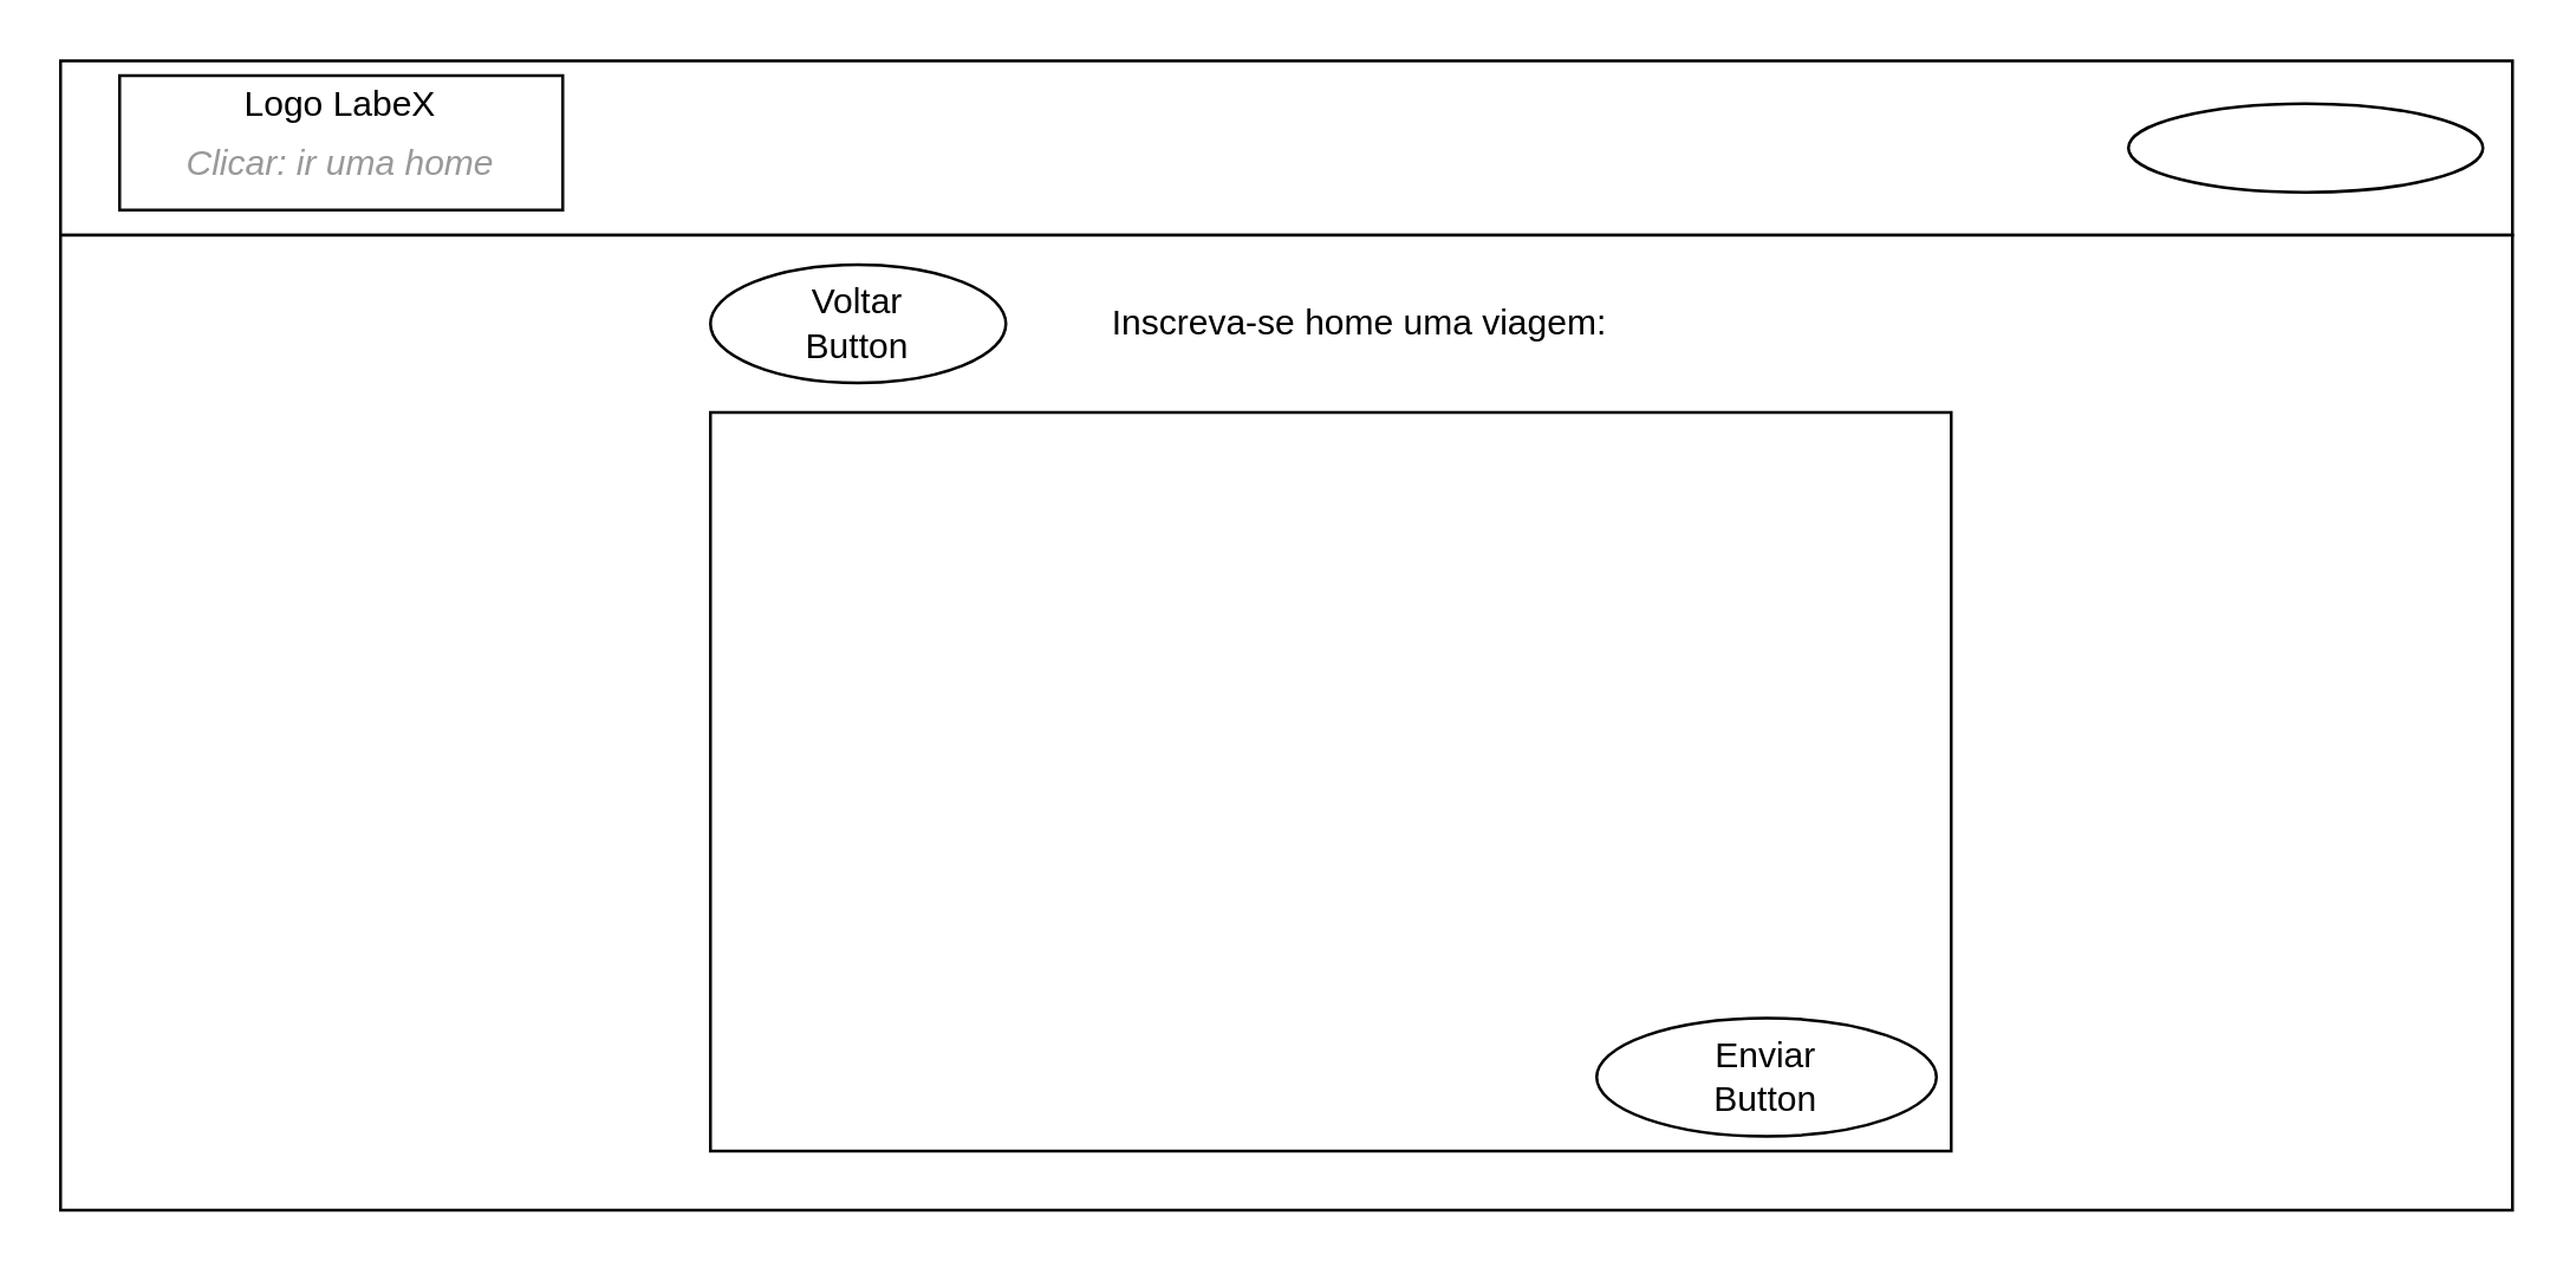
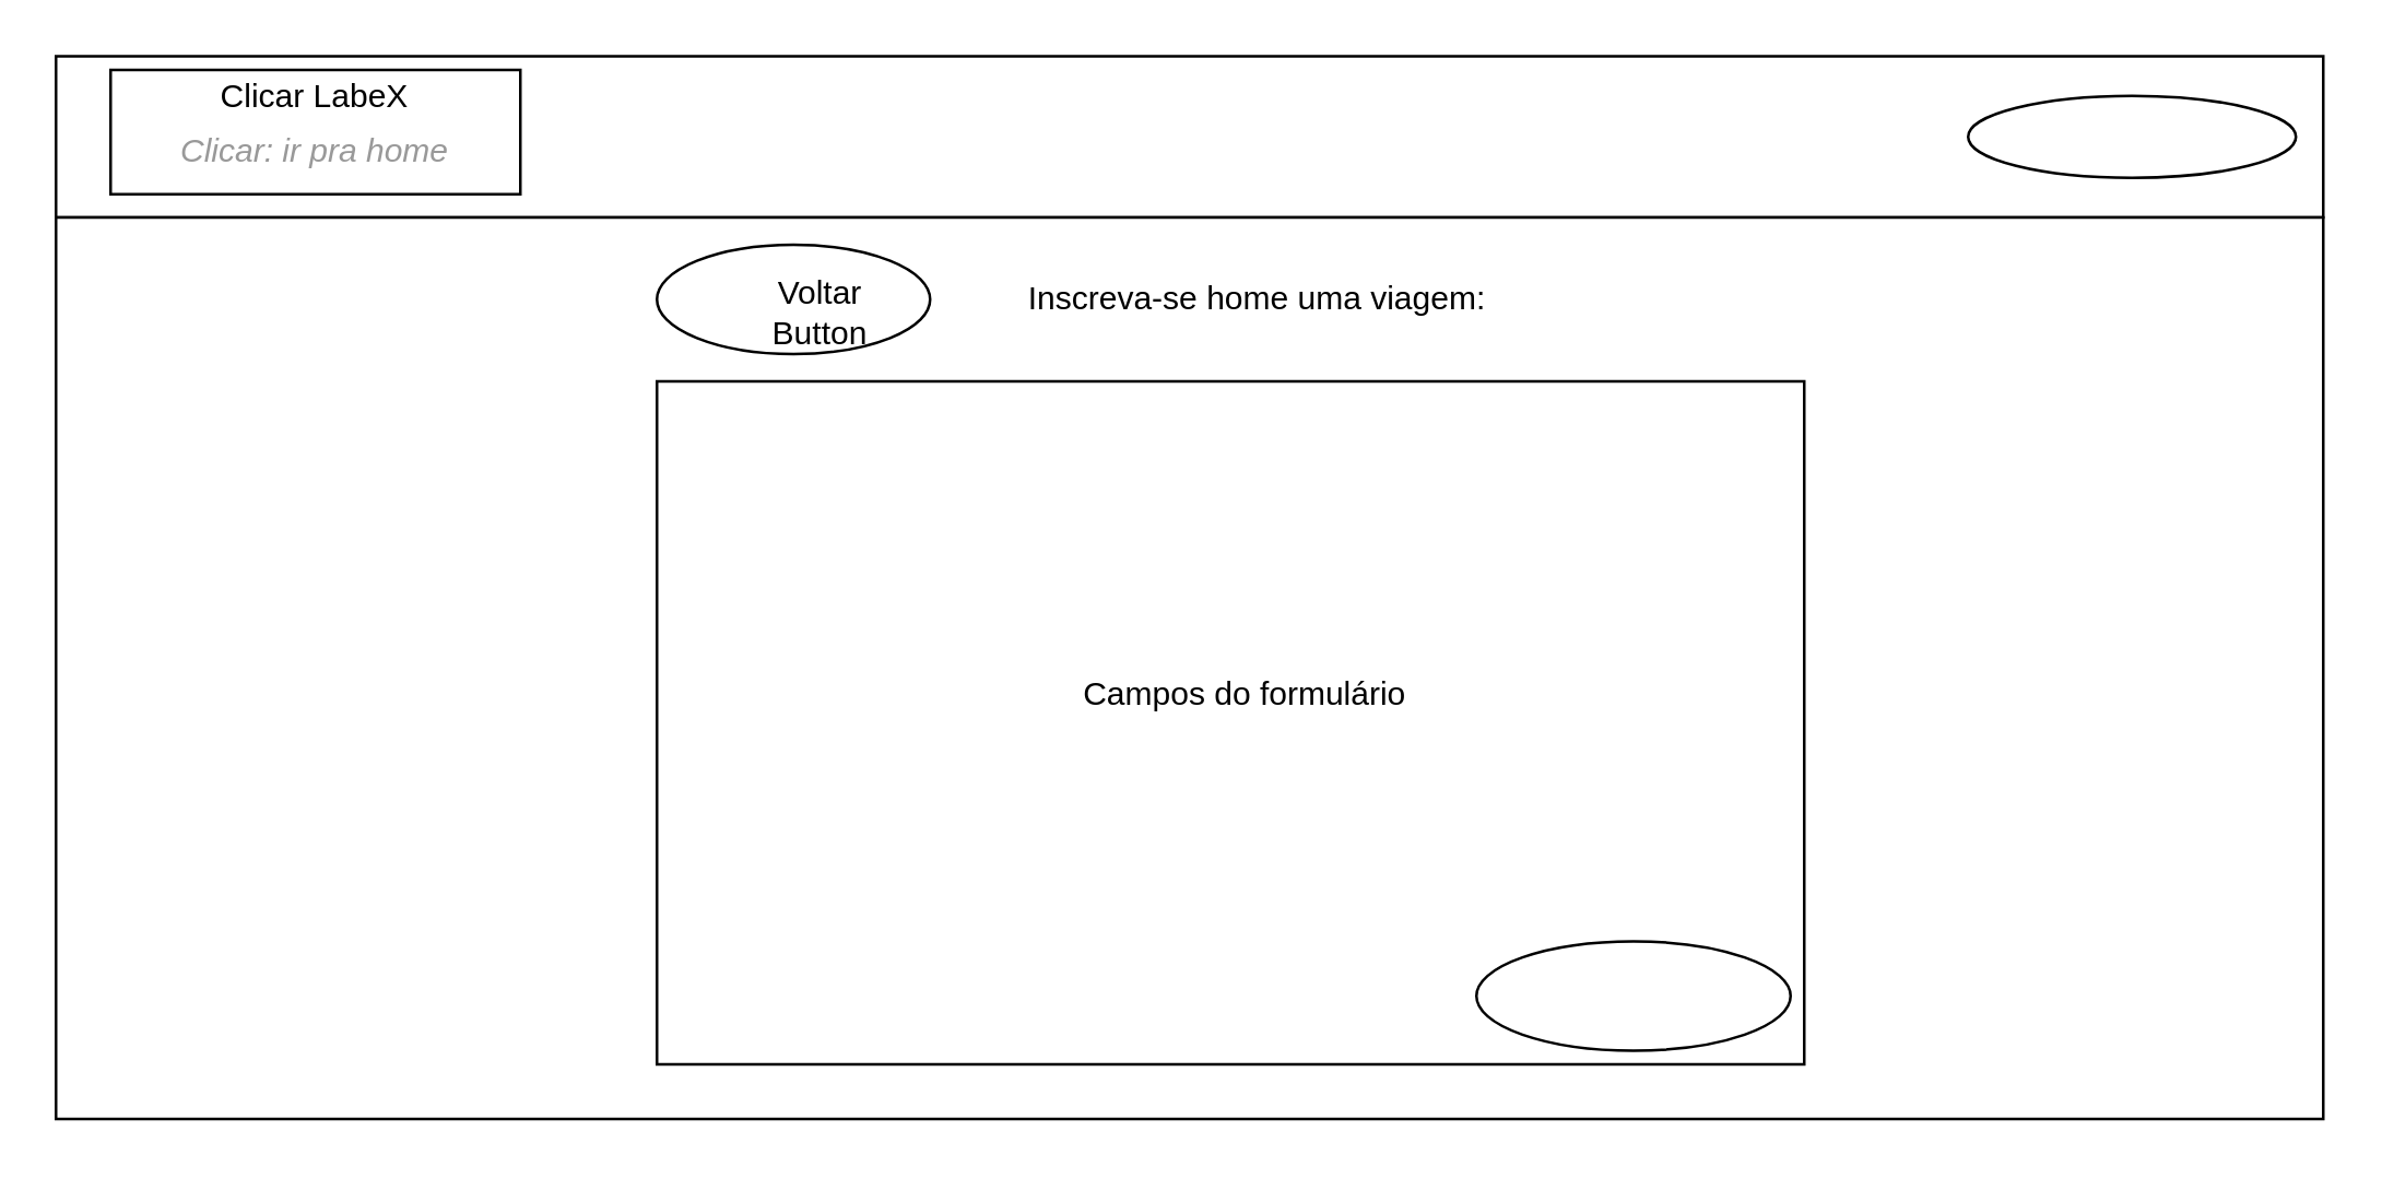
  <mxCell id="0" />
  <mxCell id="1" parent="0" />
  <mxCell id="2" value="" style="rounded=0;whiteSpace=wrap;html=1;align=center;" vertex="1" parent="1"><mxGeometry y="20" width="830" height="59" as="geometry" x="20" /></mxCell>
  <mxCell id="3" value="" style="rounded=0;whiteSpace=wrap;html=1;align=center;verticalAlign=top;" vertex="1" parent="1"><mxGeometry y="79" width="830" height="330" as="geometry" x="20" /></mxCell>
  <mxCell id="4" value="" style="ellipse;whiteSpace=wrap;html=1;align=center;verticalAlign=top;" vertex="1" parent="1"><mxGeometry x="720" y="34.5" width="120" height="30" as="geometry" /></mxCell>
  <mxCell id="5" value="" style="rounded=0;whiteSpace=wrap;html=1;align=center;verticalAlign=top;" vertex="1" parent="1"><mxGeometry x="40" y="25" width="150" height="45.5" as="geometry" /></mxCell>
- <mxCell id="6" value="Logo LabeX" style="text;html=1;strokeColor=none;fillColor=none;align=center;verticalAlign=middle;whiteSpace=wrap;rounded=0;" vertex="1" parent="1"><mxGeometry x="65" y="25" width="100" height="20" as="geometry" /></mxCell>
+ <mxCell id="6" value="Clicar LabeX" style="text;html=1;strokeColor=none;fillColor=none;align=center;verticalAlign=middle;whiteSpace=wrap;rounded=0;" vertex="1" parent="1"><mxGeometry x="65" y="25" width="100" height="20" as="geometry" /></mxCell>
  <mxCell id="7" value="Inscreva-se home uma viagem:" style="text;html=1;strokeColor=none;fillColor=none;align=center;verticalAlign=middle;whiteSpace=wrap;rounded=0;" vertex="1" parent="1"><mxGeometry x="330" y="99" width="260" height="20" as="geometry" /></mxCell>
  <mxCell id="8" value="" style="rounded=0;whiteSpace=wrap;html=1;align=center;verticalAlign=top;" vertex="1" parent="1"><mxGeometry x="240" y="139" width="420" height="250" as="geometry" /></mxCell>
+ <mxCell id="9" value="&lt;div align=&quot;center&quot;&gt;Campos do formulário&lt;/div&gt;" style="text;html=1;strokeColor=none;fillColor=none;align=center;verticalAlign=middle;whiteSpace=wrap;rounded=0;" vertex="1" parent="1"><mxGeometry x="382.5" y="164" width="145" height="180" as="geometry" /></mxCell>
  <mxCell id="10" value="" style="ellipse;whiteSpace=wrap;html=1;align=left;verticalAlign=top;" vertex="1" parent="1"><mxGeometry x="240" y="89" width="100" height="40" as="geometry" /></mxCell>
  <mxCell id="11" value="" style="ellipse;whiteSpace=wrap;html=1;align=left;verticalAlign=top;" vertex="1" parent="1"><mxGeometry x="540" y="344" width="115" height="40" as="geometry" /></mxCell>
- <mxCell id="12" value="Voltar Button" style="text;html=1;strokeColor=none;fillColor=none;align=center;verticalAlign=middle;whiteSpace=wrap;rounded=0;" vertex="1" parent="1"><mxGeometry x="270" y="99" width="40" height="20" as="geometry" /></mxCell>
- <mxCell id="13" value="&lt;div&gt;Enviar&lt;/div&gt;&lt;div&gt;Button&lt;br&gt;&lt;/div&gt;" style="text;html=1;strokeColor=none;fillColor=none;align=center;verticalAlign=middle;whiteSpace=wrap;rounded=0;" vertex="1" parent="1"><mxGeometry x="560" y="354" width="75" height="20" as="geometry" /></mxCell>
- <mxCell id="14" value="&lt;font color=&quot;#999999&quot;&gt;&lt;i&gt;Clicar: ir uma home&lt;/i&gt;&lt;/font&gt;" style="text;html=1;strokeColor=none;fillColor=none;align=center;verticalAlign=middle;whiteSpace=wrap;rounded=0;" vertex="1" parent="1"><mxGeometry x="55" y="44.5" width="120" height="20" as="geometry" /></mxCell>
+ <mxCell id="12" value="Voltar Button" style="text;html=1;strokeColor=none;fillColor=none;align=center;verticalAlign=middle;whiteSpace=wrap;rounded=0;" vertex="1" parent="1"><mxGeometry x="280" y="104" width="40" height="20" as="geometry" /></mxCell>
+ <mxCell id="14" value="&lt;font color=&quot;#999999&quot;&gt;&lt;i&gt;Clicar: ir pra home&lt;/i&gt;&lt;/font&gt;" style="text;html=1;strokeColor=none;fillColor=none;align=center;verticalAlign=middle;whiteSpace=wrap;rounded=0;" vertex="1" parent="1"><mxGeometry x="55" y="44.5" width="120" height="20" as="geometry" /></mxCell>
